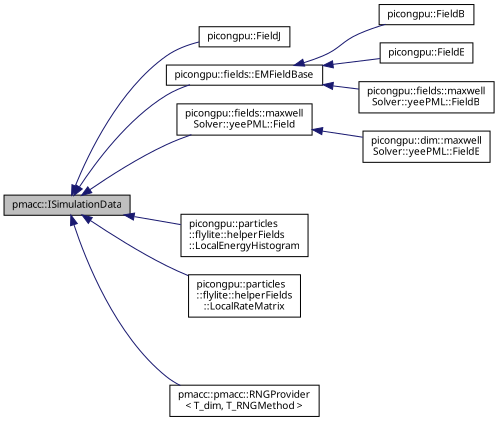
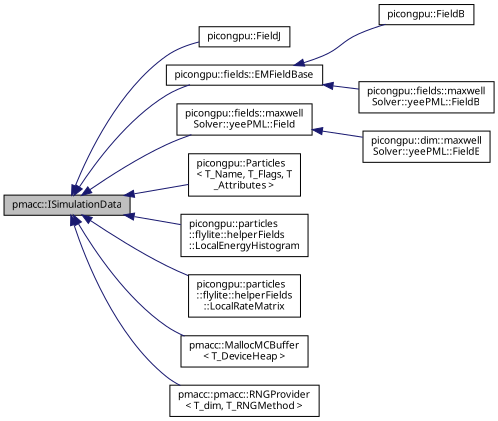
  digraph {
    fontname="Noto Sans"
    rankdir=LR
    node [color=black fillcolor=white fontname="Noto Sans" fontsize=10 shape=record style=filled]
    edge [color=midnightblue dir=back fontname="Noto Sans" fontsize=10 labelfontname=Helvetica labelfontsize=10 style=solid]
    n1 [fillcolor=grey75 fontcolor=black height=0.2 label="pmacc::ISimulationData" width=0.4]
    n2 [height=0.2 label="picongpu::FieldJ" width=0.4]
    n3 [height=0.2 label="picongpu::fields::EMFieldBase" width=0.4]
    n4 [height=0.2 label="picongpu::fields::maxwell\lSolver::yeePML::Field" width=0.4]
+   n5 [height=0.2 label="picongpu::Particles\l\< T_Name, T_Flags, T\l_Attributes \>" width=0.4]
    n6 [height=0.2 label="picongpu::particles\l::flylite::helperFields\l::LocalEnergyHistogram" width=0.4]
    n7 [height=0.2 label="picongpu::particles\l::flylite::helperFields\l::LocalRateMatrix" width=0.4]
+   n8 [height=0.2 label="pmacc::MallocMCBuffer\l\< T_DeviceHeap \>" width=0.4]
    n9 [height=0.2 label="pmacc::pmacc::RNGProvider\l\< T_dim, T_RNGMethod \>" width=0.4]
    n10 [height=0.2 label="picongpu::FieldB" width=0.4]
-   n11 [height=0.2 label="picongpu::FieldE" width=0.4]
    n12 [height=0.2 label="picongpu::fields::maxwell\lSolver::yeePML::FieldB" width=0.4]
    n13 [height=0.2 label="picongpu::dim::maxwell\lSolver::yeePML::FieldE" width=0.4]
    n1 -> n2
    n1 -> n3
    n1 -> n4
+   n1 -> n5
    n1 -> n6
    n1 -> n7
+   n1 -> n8
    n1 -> n9
    n3 -> n10
-   n3 -> n11
    n3 -> n12
    n4 -> n13
  }
